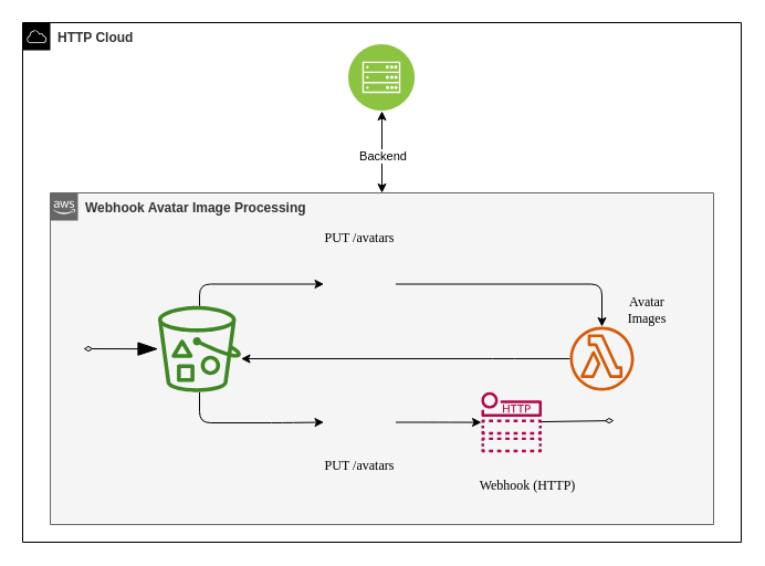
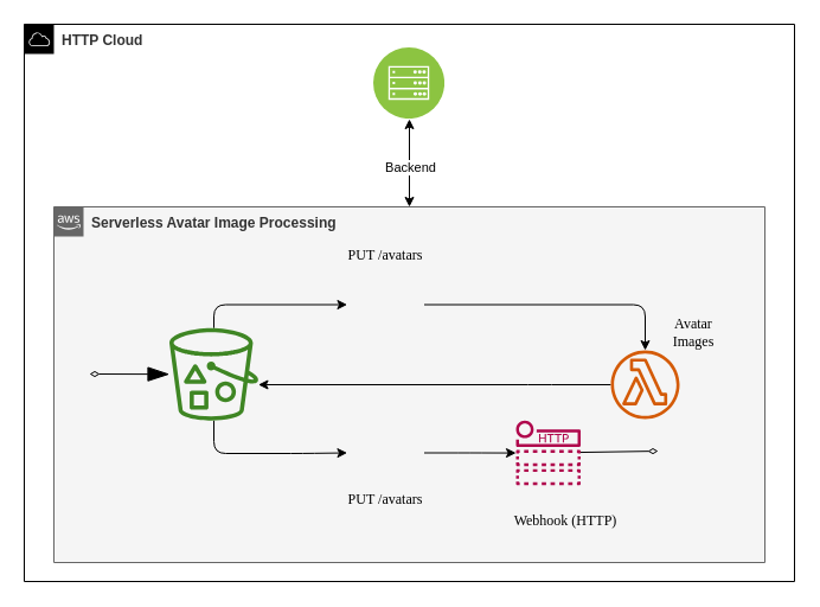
  <mxCell id="0" />
  <mxCell id="1" parent="0" />
- <mxCell id="2" value="&lt;b style=&quot;border-color: var(--border-color);&quot;&gt;Webhook Avatar Image Processing&lt;/b&gt;" style="points=[[0,0],[0.25,0],[0.5,0],[0.75,0],[1,0],[1,0.25],[1,0.5],[1,0.75],[1,1],[0.75,1],[0.5,1],[0.25,1],[0,1],[0,0.75],[0,0.5],[0,0.25]];outlineConnect=0;html=1;whiteSpace=wrap;fontSize=12;fontStyle=0;container=1;pointerEvents=0;collapsible=0;recursiveResize=0;shape=mxgraph.aws4.group;grIcon=mxgraph.aws4.group_aws_cloud_alt;verticalAlign=top;align=left;spacingLeft=30;dashed=0;rounded=1;fillColor=#f5f5f5;strokeColor=#666666;fontColor=#333333;" vertex="1" parent="1"><mxGeometry x="45" y="174" width="600" height="300" as="geometry" /></mxCell>
+ <mxCell id="2" value="&lt;b style=&quot;border-color: var(--border-color);&quot;&gt;Serverless Avatar Image Processing&lt;/b&gt;" style="points=[[0,0],[0.25,0],[0.5,0],[0.75,0],[1,0],[1,0.25],[1,0.5],[1,0.75],[1,1],[0.75,1],[0.5,1],[0.25,1],[0,1],[0,0.75],[0,0.5],[0,0.25]];outlineConnect=0;html=1;whiteSpace=wrap;fontSize=12;fontStyle=0;container=1;pointerEvents=0;collapsible=0;recursiveResize=0;shape=mxgraph.aws4.group;grIcon=mxgraph.aws4.group_aws_cloud_alt;verticalAlign=top;align=left;spacingLeft=30;dashed=0;rounded=1;fillColor=#f5f5f5;strokeColor=#666666;fontColor=#333333;" vertex="1" parent="1"><mxGeometry x="45" y="174" width="600" height="300" as="geometry" /></mxCell>
  <mxCell id="3" style="edgeStyle=orthogonalEdgeStyle;rounded=1;orthogonalLoop=1;jettySize=auto;html=1;entryX=0;entryY=0.5;entryDx=0;entryDy=0;" edge="1" parent="2" source="5" target="7"><mxGeometry relative="1" as="geometry"><Array as="points"><mxPoint x="135" y="83" /></Array></mxGeometry></mxCell>
  <mxCell id="4" style="edgeStyle=orthogonalEdgeStyle;rounded=1;orthogonalLoop=1;jettySize=auto;html=1;entryX=0;entryY=0.5;entryDx=0;entryDy=0;" edge="1" parent="2" source="5" target="9"><mxGeometry relative="1" as="geometry"><Array as="points"><mxPoint x="135" y="208" /><mxPoint x="210" y="208" /></Array></mxGeometry></mxCell>
  <mxCell id="5" value="" style="outlineConnect=0;fontColor=#232F3E;gradientColor=none;fillColor=#3F8624;strokeColor=none;dashed=0;verticalLabelPosition=bottom;verticalAlign=top;align=center;html=1;fontSize=12;fontStyle=0;aspect=fixed;pointerEvents=1;shape=mxgraph.aws4.bucket_with_objects;rounded=1;" vertex="1" parent="2"><mxGeometry x="97.5" y="102.25" width="75" height="78" as="geometry" /></mxCell>
  <mxCell id="6" style="edgeStyle=orthogonalEdgeStyle;rounded=1;orthogonalLoop=1;jettySize=auto;html=1;" edge="1" parent="2" source="7" target="15"><mxGeometry relative="1" as="geometry" /></mxCell>
  <mxCell id="7" value="" style="shape=image;html=1;verticalAlign=top;verticalLabelPosition=bottom;labelBackgroundColor=#ffffff;imageAspect=0;aspect=fixed;image=https://cdn1.iconfinder.com/data/icons/unicons-line-vol-4/24/image-upload-128.png;rounded=1;" vertex="1" parent="2"><mxGeometry x="247.5" y="50" width="65" height="65" as="geometry" /></mxCell>
  <mxCell id="8" style="edgeStyle=orthogonalEdgeStyle;rounded=1;orthogonalLoop=1;jettySize=auto;html=1;" edge="1" parent="2" source="9" target="12"><mxGeometry relative="1" as="geometry" /></mxCell>
  <mxCell id="9" value="" style="shape=image;html=1;verticalAlign=top;verticalLabelPosition=bottom;labelBackgroundColor=#ffffff;imageAspect=0;aspect=fixed;image=https://cdn1.iconfinder.com/data/icons/unicons-line-vol-4/24/image-upload-128.png;rounded=1;" vertex="1" parent="2"><mxGeometry x="247.5" y="175" width="65" height="65" as="geometry" /></mxCell>
  <mxCell id="10" value="PUT /avatars" style="text;html=1;strokeColor=none;fillColor=none;align=center;verticalAlign=middle;whiteSpace=wrap;rounded=1;fontFamily=Verdana;" vertex="1" parent="2"><mxGeometry x="230" y="232.25" width="100" height="30" as="geometry" /></mxCell>
  <mxCell id="11" value="PUT /avatars" style="text;html=1;strokeColor=none;fillColor=none;align=center;verticalAlign=middle;whiteSpace=wrap;rounded=1;fontFamily=Verdana;" vertex="1" parent="2"><mxGeometry x="230" y="26" width="100" height="30" as="geometry" /></mxCell>
  <mxCell id="12" value="" style="outlineConnect=0;fontColor=#232F3E;gradientColor=none;fillColor=#B0084D;strokeColor=none;dashed=0;verticalLabelPosition=bottom;verticalAlign=top;align=center;html=1;fontSize=12;fontStyle=0;aspect=fixed;pointerEvents=1;shape=mxgraph.aws4.http_notification;rounded=1;" vertex="1" parent="2"><mxGeometry x="390" y="180.25" width="54.5" height="54.5" as="geometry" /></mxCell>
  <mxCell id="13" value="" style="endArrow=none;endSize=16;endFill=0;html=1;rounded=1;startArrow=diamondThin;startFill=0;" edge="1" parent="2" target="12"><mxGeometry x="0.125" width="160" relative="1" as="geometry"><mxPoint x="510" y="206" as="sourcePoint" /><mxPoint x="488" y="174" as="targetPoint" /><mxPoint as="offset" /></mxGeometry></mxCell>
  <mxCell id="14" value="" style="edgeStyle=orthogonalEdgeStyle;rounded=1;orthogonalLoop=1;jettySize=auto;html=1;" edge="1" parent="2" source="15" target="5"><mxGeometry relative="1" as="geometry"><Array as="points"><mxPoint x="410" y="150" /><mxPoint x="410" y="150" /></Array></mxGeometry></mxCell>
  <mxCell id="15" value="" style="outlineConnect=0;fontColor=#232F3E;gradientColor=none;fillColor=#D45B07;strokeColor=none;dashed=0;verticalLabelPosition=bottom;verticalAlign=top;align=center;html=1;fontSize=12;fontStyle=0;aspect=fixed;pointerEvents=1;shape=mxgraph.aws4.lambda_function;rounded=1;" vertex="1" parent="2"><mxGeometry x="470" y="121" width="58" height="58" as="geometry" /></mxCell>
  <mxCell id="16" value="Webhook (HTTP)" style="text;html=1;strokeColor=none;fillColor=none;align=center;verticalAlign=middle;whiteSpace=wrap;rounded=1;fontFamily=Verdana;" vertex="1" parent="2"><mxGeometry x="382.25" y="249.75" width="100" height="30" as="geometry" /></mxCell>
  <mxCell id="17" value="Avatar &lt;br&gt;Images" style="text;html=1;strokeColor=none;fillColor=none;align=center;verticalAlign=middle;whiteSpace=wrap;rounded=1;fontFamily=Verdana;" vertex="1" parent="2"><mxGeometry x="490" y="91" width="100" height="30" as="geometry" /></mxCell>
  <mxCell id="18" value="" style="endArrow=blockThin;endSize=16;endFill=1;html=1;rounded=1;startArrow=diamondThin;startFill=0;" edge="1" parent="1" target="5"><mxGeometry x="0.125" width="160" relative="1" as="geometry"><mxPoint x="75" y="315" as="sourcePoint" /><mxPoint x="5" y="325" as="targetPoint" /><mxPoint as="offset" /></mxGeometry></mxCell>
  <mxCell id="19" style="edgeStyle=orthogonalEdgeStyle;rounded=0;orthogonalLoop=1;jettySize=auto;html=1;startArrow=classic;startFill=1;" edge="1" parent="1" source="21" target="2"><mxGeometry relative="1" as="geometry" /></mxCell>
  <mxCell id="20" value="Backend" style="edgeLabel;html=1;align=center;verticalAlign=middle;resizable=0;points=[];" vertex="1" connectable="0" parent="19"><mxGeometry x="-0.251" y="1" relative="1" as="geometry"><mxPoint x="-1" y="12" as="offset" /></mxGeometry></mxCell>
  <mxCell id="21" value="" style="image;aspect=fixed;perimeter=ellipsePerimeter;html=1;align=center;shadow=0;dashed=0;fontColor=#4277BB;labelBackgroundColor=default;fontSize=12;spacingTop=3;image=img/lib/ibm/infrastructure/mobile_backend.svg;" vertex="1" parent="1"><mxGeometry x="315" y="40" width="60" height="60" as="geometry" /></mxCell>
  <mxCell id="22" value="&lt;b style=&quot;border-color: var(--border-color); color: rgb(51, 51, 51);&quot;&gt;HTTP Cloud&lt;/b&gt;" style="sketch=0;outlineConnect=0;gradientColor=none;html=1;whiteSpace=wrap;fontSize=12;fontStyle=0;shape=mxgraph.aws4.group;grIcon=mxgraph.aws4.group_aws_cloud;strokeColor=#000000;fillColor=none;verticalAlign=top;align=left;spacingLeft=30;fontColor=#AAB7B8;dashed=0;" vertex="1" parent="1"><mxGeometry x="20" y="20" width="650" height="470" as="geometry" /></mxCell>
